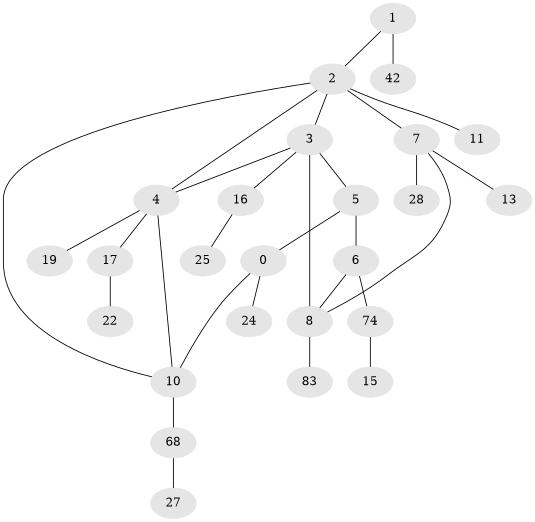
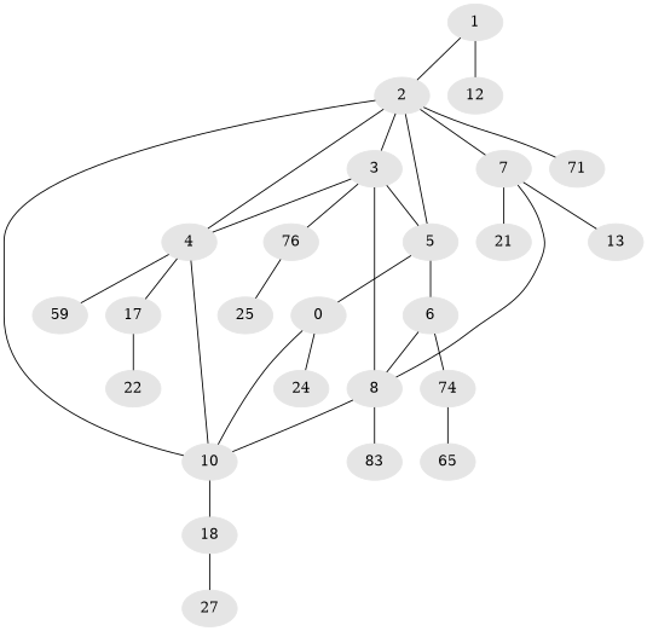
  graph {
    node [color=gray90 style=filled]
    edge [weight=1.0]
    1
    2
-   12 [label=42]
+   12
    3
    4
    5
    7
    10
-   11
+   11 [label=71]
    8
-   16
+   16 [label=76]
    17
-   19
+   19 [label=59]
    6
    n15 [label=0]
    13
-   21 [label=28]
-   18 [label=68]
+   21
+   18
    n19 [label=83]
    25
    22
    n22 [label=74]
    24
-   15
+   15 [label=65]
    27
    1 -- 2
    1 -- 12 [weight=2.0]
    2 -- 3
    2 -- 4
+   2 -- 5
    2 -- 7
    2 -- 10
    2 -- 11
    3 -- 4
    3 -- 5 [weight=5.0]
    3 -- 8 [weight=3.0]
    3 -- 16
    4 -- 10
    4 -- 17
    4 -- 19
    5 -- 6
    5 -- n15
    7 -- 8
    7 -- 13
    7 -- 21
    10 -- 18
+   8 -- 10
    8 -- n19
    16 -- 25
    17 -- 22
    6 -- 8
    6 -- n22
    n15 -- 10
    n15 -- 24
    18 -- 27
    n22 -- 15
  }
